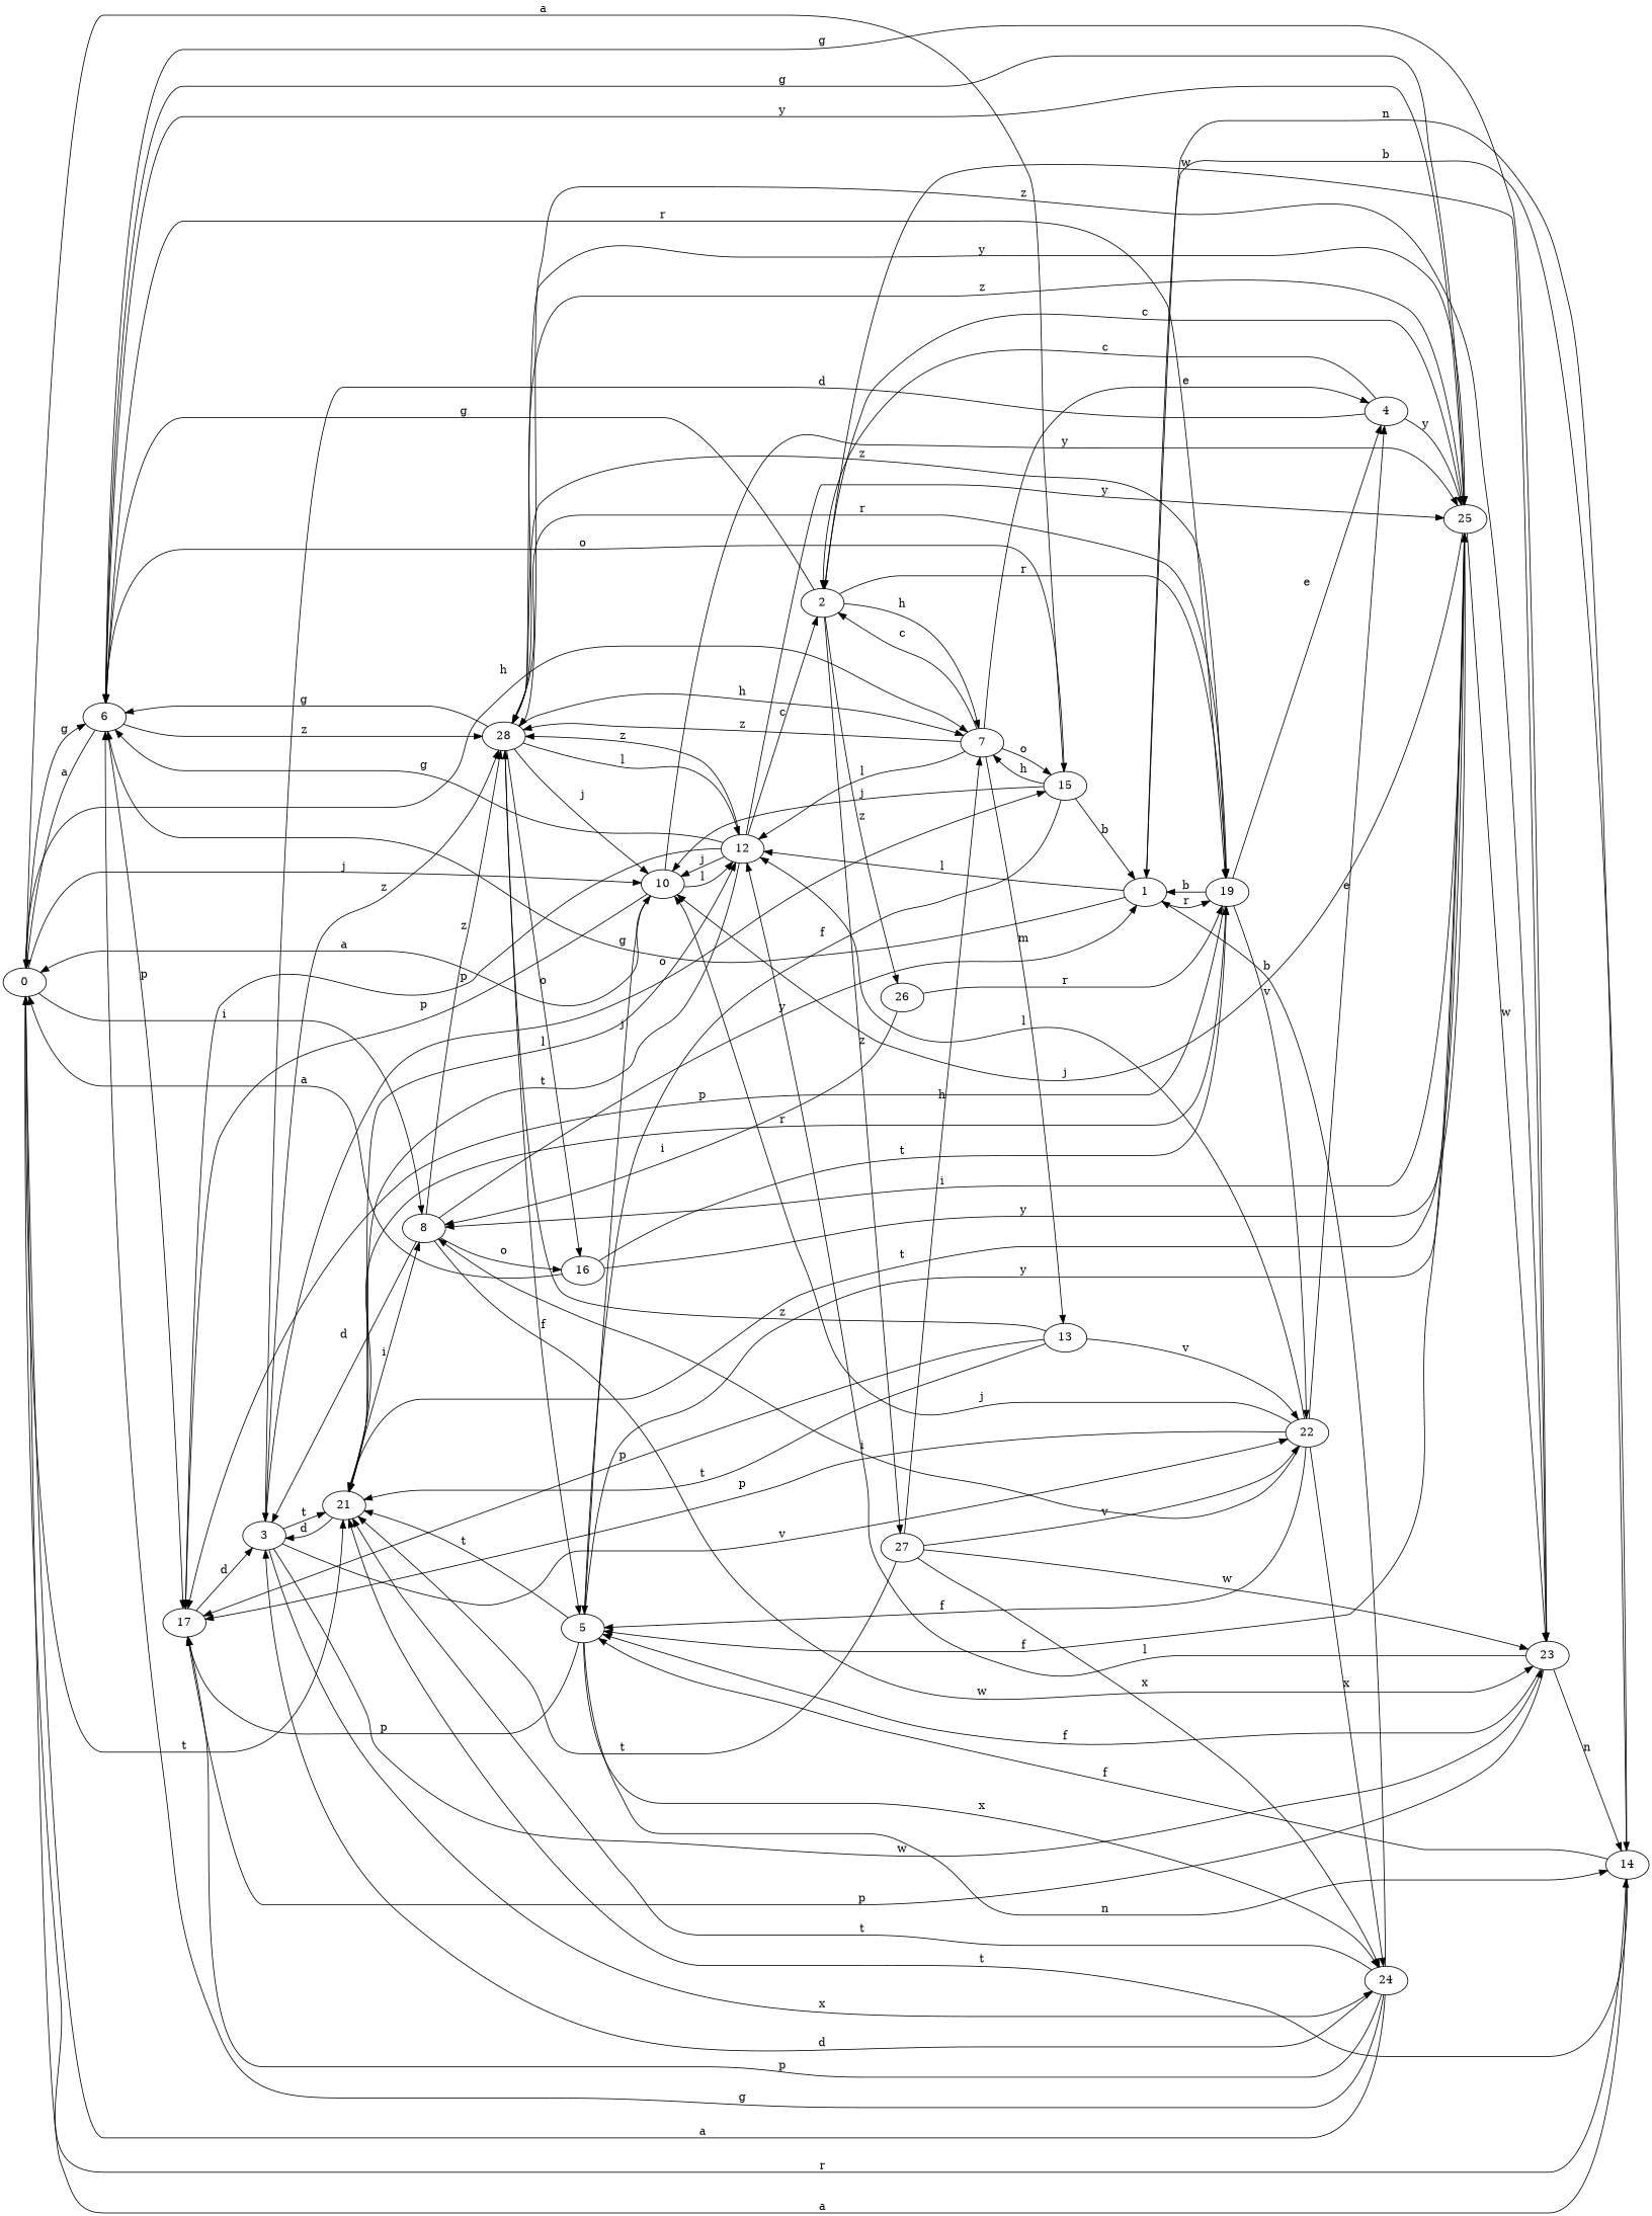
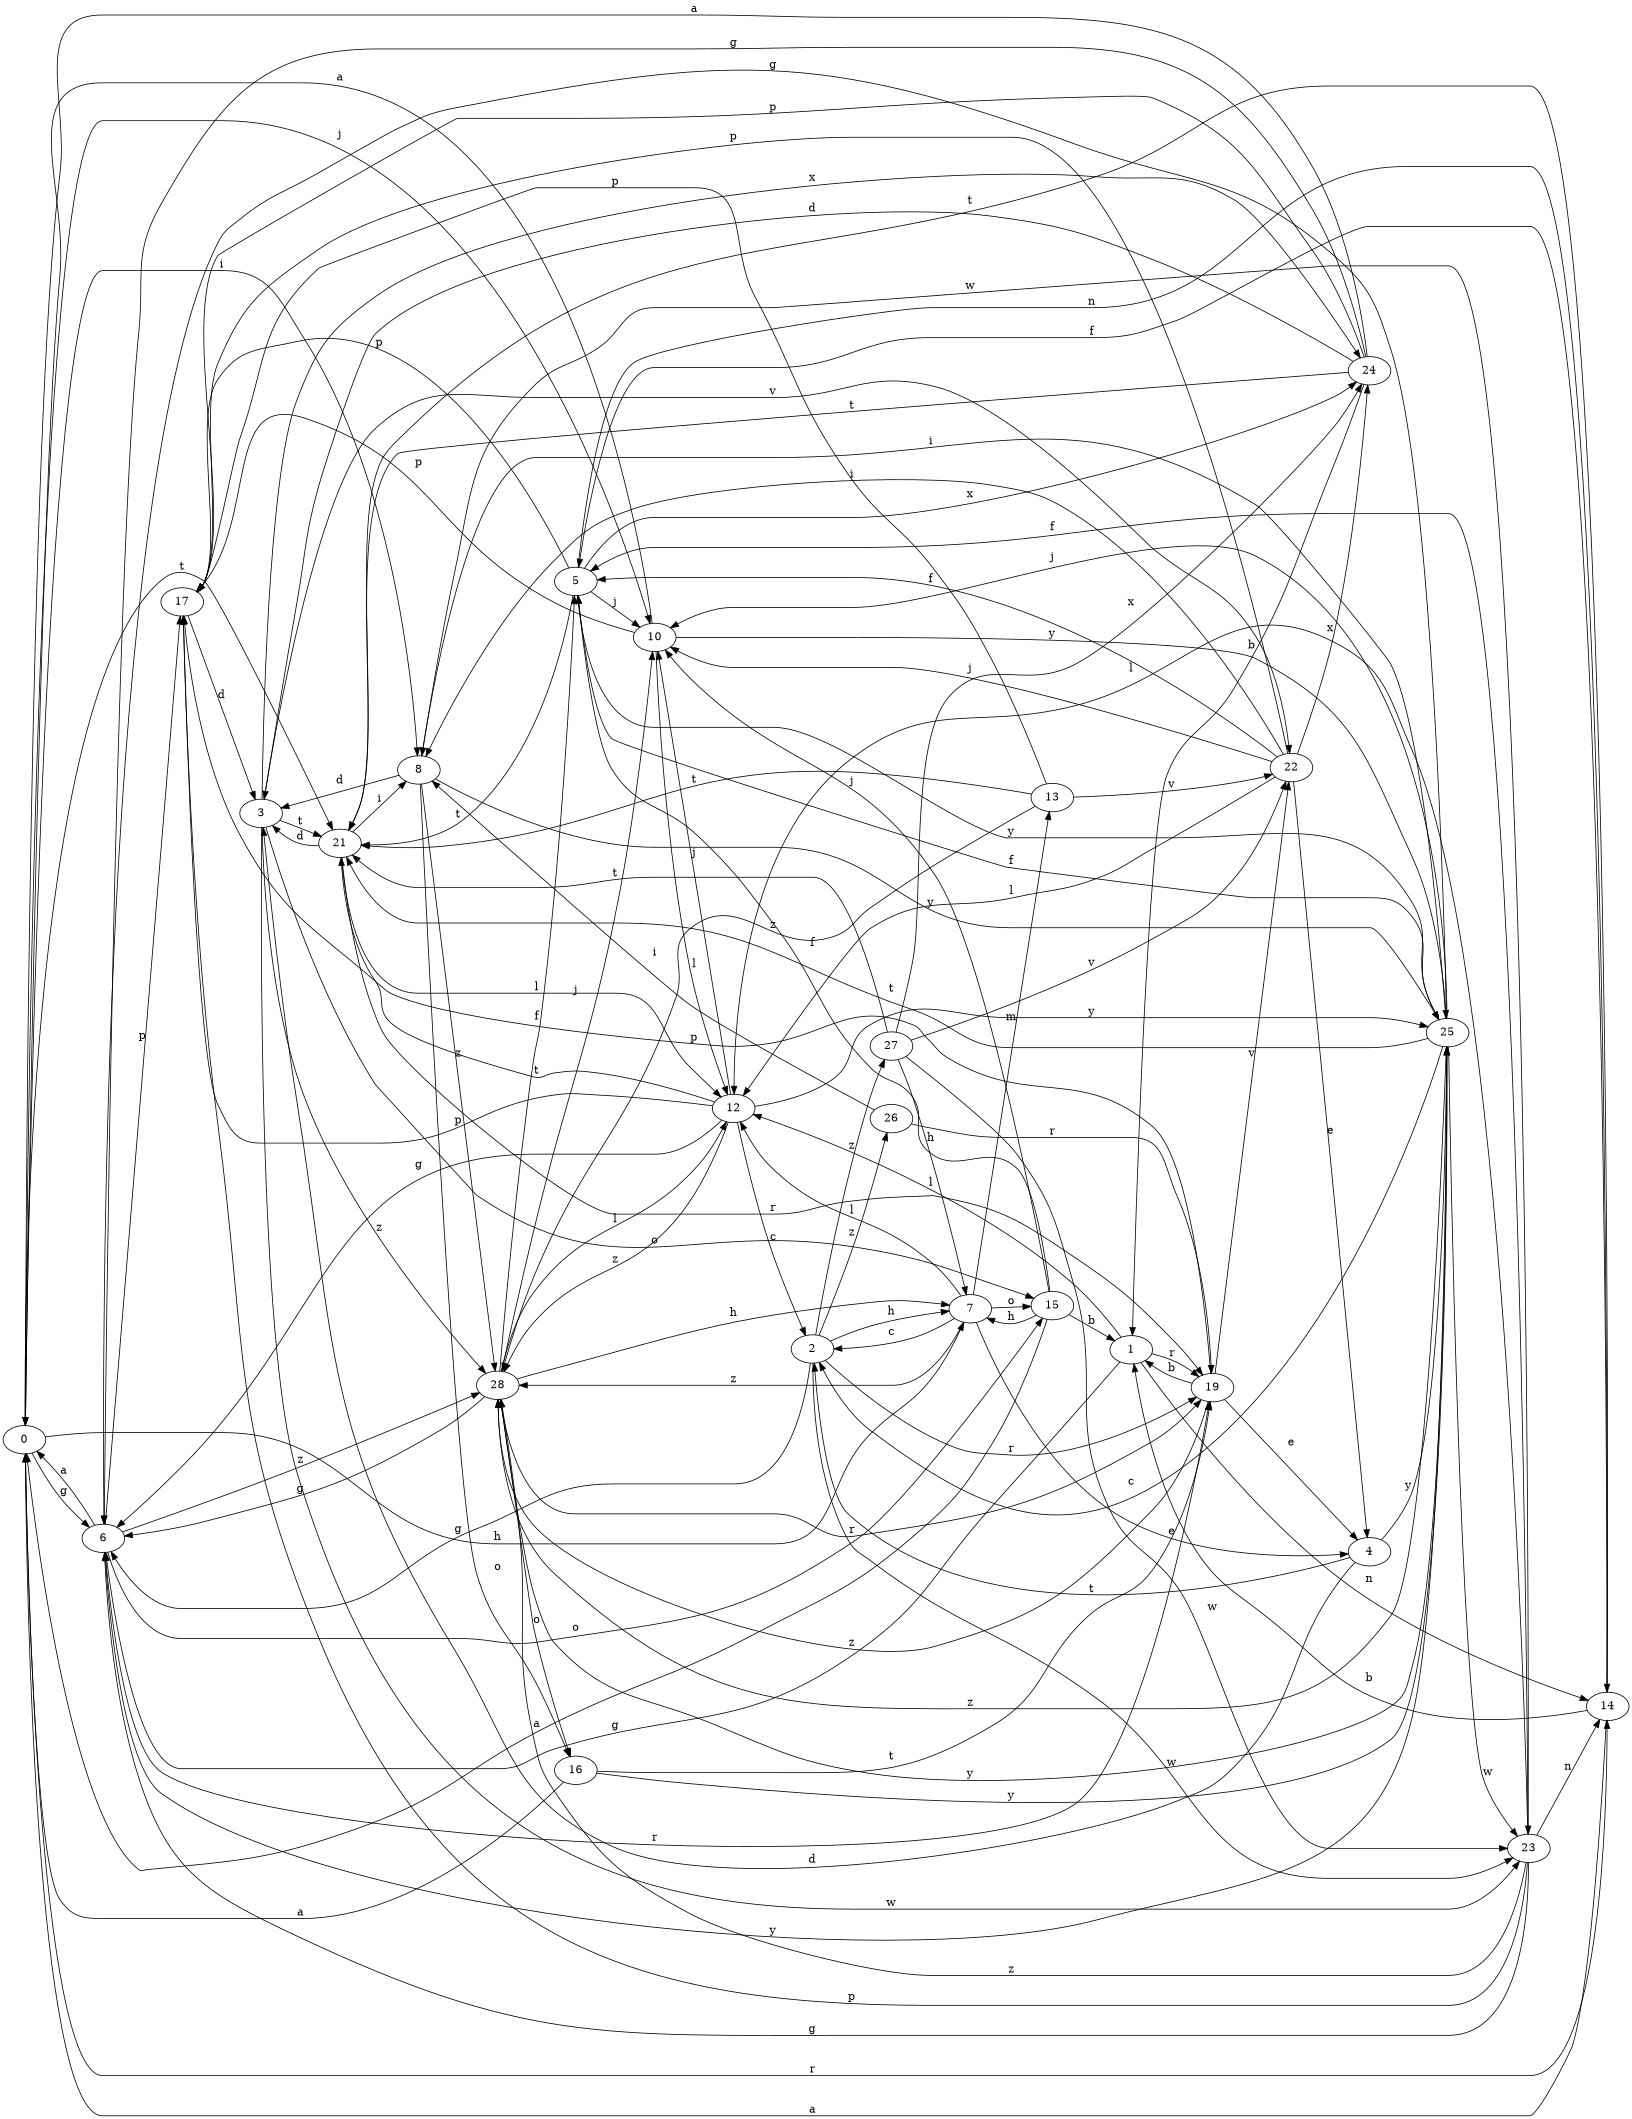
  strict digraph {
    rankdir=LR
    0
    6
    7
    8
    10
    14
    21
    19
    15
    28
    25
    17
    12
    2
    4
    13
    23
    3
    16
    1
    5
    22
    26
    27
    24
    0 -> 6 [label=g]
    0 -> 7 [label=h]
    0 -> 8 [label=i]
    0 -> 10 [label=j]
    0 -> 14 [label=r]
    0 -> 21 [label=t]
    6 -> 0 [label=a]
    6 -> 19 [label=r]
    6 -> 15 [label=o]
    6 -> 28 [label=z]
    6 -> 25 [label=y]
    6 -> 17 [label=p]
    7 -> 15 [label=o]
    7 -> 28 [label=z]
    7 -> 12 [label=l]
    7 -> 2 [label=c]
    7 -> 4 [label=e]
    7 -> 13 [label=m]
    8 -> 28 [label=z]
-   8 -> 1 [label=y]
+   8 -> 25 [label=y]
    8 -> 23 [label=w]
    8 -> 3 [label=d]
    8 -> 16 [label=o]
    10 -> 0 [label=a]
    10 -> 25 [label=y]
    10 -> 17 [label=p]
    10 -> 12 [label=l]
    14 -> 0 [label=a]
    14 -> 21 [label=t]
    14 -> 1 [label=b]
    14 -> 5 [label=f]
    21 -> 8 [label=i]
    21 -> 19 [label=r]
    21 -> 12 [label=l]
    21 -> 3 [label=d]
    19 -> 28 [label=z]
    19 -> 17 [label=p]
    19 -> 4 [label=e]
    19 -> 1 [label=b]
    19 -> 22 [label=v]
    15 -> 0 [label=a]
    15 -> 7 [label=h]
    15 -> 10 [label=j]
    15 -> 1 [label=b]
    15 -> 5 [label=f]
    28 -> 6 [label=g]
    28 -> 7 [label=h]
    28 -> 10 [label=j]
    28 -> 19 [label=r]
    28 -> 25 [label=y]
    28 -> 12 [label=l]
    28 -> 16 [label=o]
    28 -> 5 [label=f]
    25 -> 6 [label=g]
    25 -> 8 [label=i]
    25 -> 10 [label=j]
    25 -> 21 [label=t]
    25 -> 28 [label=z]
    25 -> 2 [label=c]
    25 -> 23 [label=w]
    25 -> 5 [label=f]
    17 -> 3 [label=d]
    12 -> 6 [label=g]
    12 -> 10 [label=j]
    12 -> 21 [label=t]
    12 -> 28 [label=z]
    12 -> 25 [label=y]
    12 -> 17 [label=p]
    12 -> 2 [label=c]
    2 -> 6 [label=g]
    2 -> 7 [label=h]
    2 -> 19 [label=r]
    2 -> 23 [label=w]
    2 -> 26 [label=z]
    2 -> 27 [label=z]
    4 -> 25 [label=y]
-   4 -> 2 [label=c]
+   4 -> 2 [label=t]
    4 -> 3 [label=d]
    13 -> 21 [label=t]
    13 -> 28 [label=z]
    13 -> 17 [label=p]
    13 -> 22 [label=v]
    23 -> 6 [label=g]
    23 -> 14 [label=n]
    23 -> 28 [label=z]
    23 -> 17 [label=p]
    23 -> 12 [label=l]
    23 -> 5 [label=f]
    3 -> 21 [label=t]
    3 -> 15 [label=o]
    3 -> 28 [label=z]
    3 -> 23 [label=w]
    3 -> 22 [label=v]
    3 -> 24 [label=x]
    16 -> 0 [label=a]
    16 -> 19 [label=t]
    16 -> 25 [label=y]
    1 -> 6 [label=g]
    1 -> 14 [label=n]
    1 -> 19 [label=r]
    1 -> 12 [label=l]
    5 -> 10 [label=j]
    5 -> 14 [label=n]
    5 -> 21 [label=t]
    5 -> 25 [label=y]
    5 -> 17 [label=p]
    5 -> 24 [label=x]
    22 -> 8 [label=i]
    22 -> 10 [label=j]
    22 -> 17 [label=p]
    22 -> 12 [label=l]
    22 -> 4 [label=e]
    22 -> 5 [label=f]
    22 -> 24 [label=x]
    26 -> 8 [label=i]
    26 -> 19 [label=r]
    27 -> 7 [label=h]
    27 -> 21 [label=t]
    27 -> 23 [label=w]
    27 -> 22 [label=v]
    27 -> 24 [label=x]
    24 -> 0 [label=a]
    24 -> 6 [label=g]
    24 -> 21 [label=t]
    24 -> 17 [label=p]
    24 -> 3 [label=d]
    24 -> 1 [label=b]
  }
